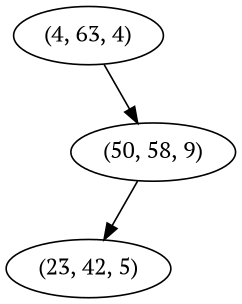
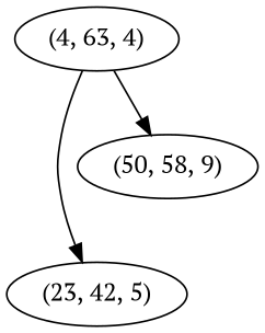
  digraph {
    fontname="PT Serif"
    node [fontname="PT Serif"]
    edge [fontname="PT Serif"]
    "(4, 63, 4)"
    "(23, 42, 5)"
    "(50, 58, 9)"
-   "(50, 58, 9)" -> "(23, 42, 5)"
+   "(4, 63, 4)" -> "(23, 42, 5)"
    "(4, 63, 4)" -> "(50, 58, 9)"
  }
